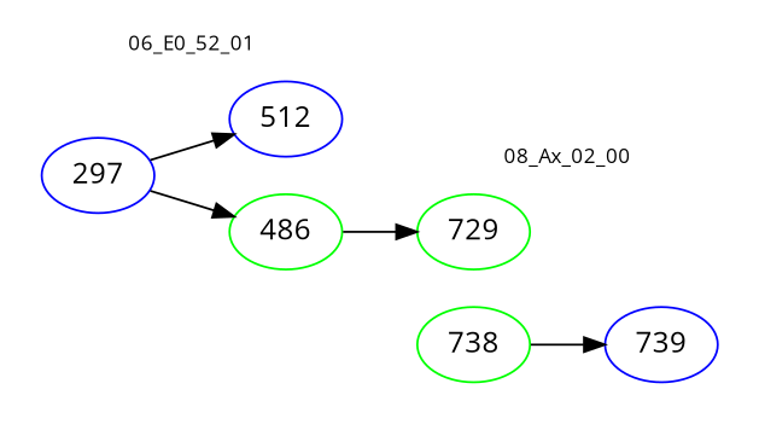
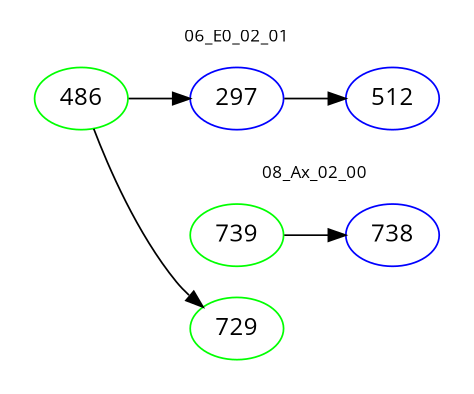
  digraph {
    fontname="Open Sans"
    rankdir=LR
    node [color=blue fontname="Open Sans"]
    edge [color=black fontname="Open Sans"]
-   n1 [label=739]
+   n1 [color=green label=739]
    n2 [color=green label=729]
-   n3 [color=green label=738]
+   n3 [label=738]
    n4 [label=297]
    n5 [color=green label=486]
    n6 [label=512]
    subgraph cluster_1 {
      color=white
      fontsize=10
      label="08_Ax_02_00"
      n1
      n2
      n3
    }
    subgraph cluster_2 {
      color=white
      fontsize=10
-     label="06_E0_52_01"
+     label="06_E0_02_01"
      n4
      n5
      n6
    }
-   n3 -> n1
-   n4 -> n5
+   n1 -> n3
+   n5 -> n4
    n4 -> n6
    n5 -> n2
  }
